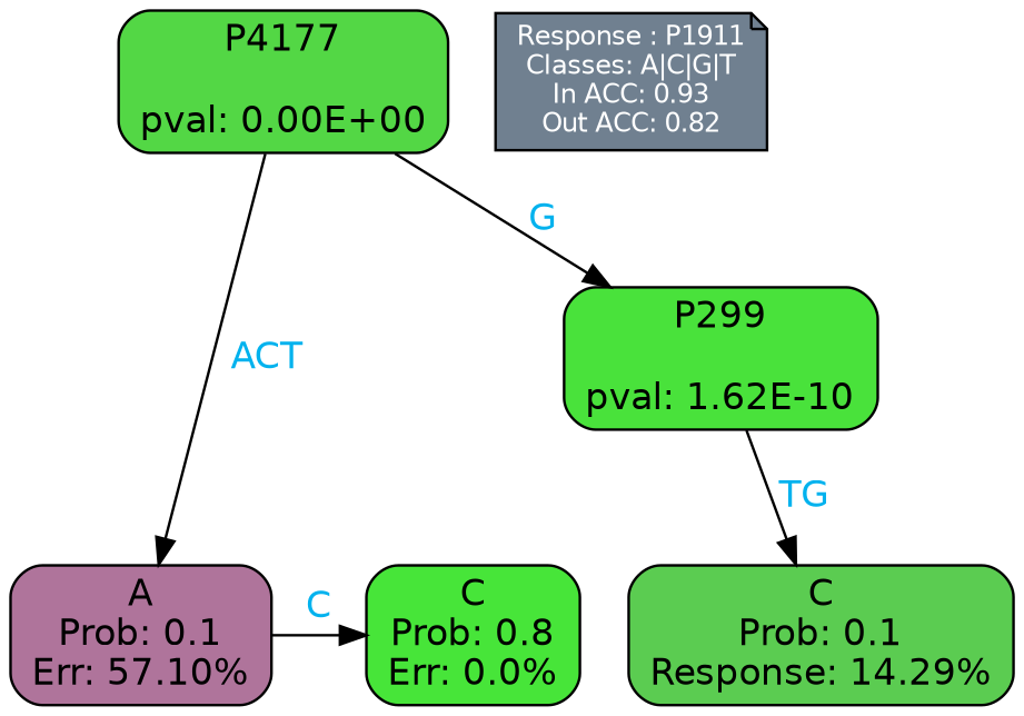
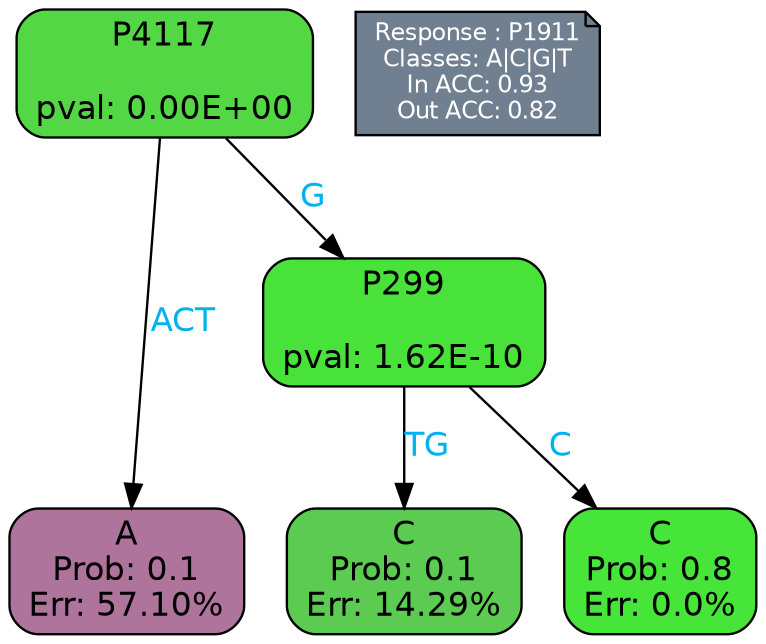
  digraph {
    ranksep=equally
    splines=polylines
    node [color=black fontname=helvetica shape=box style="filled, rounded"]
    edge [fontcolor=deepskyblue2 fontname=helvetica]
    n1 [fillcolor="#af749b" label="A\nProb: 0.1\nErr: 57.10%"]
-   n2 [fillcolor="#5bcc51" label="C\nProb: 0.1\nResponse: 14.29%"]
+   n2 [fillcolor="#5bcc51" label="C\nProb: 0.1\nErr: 14.29%"]
    n3 [fillcolor="#47e539" label="C\nProb: 0.8\nErr: 0.0%"]
    n4 [align=left fillcolor=slategray fontcolor=white fontsize=10 label="Response : P1911\nClasses: A|C|G|T\nIn ACC: 0.93\nOut ACC: 0.82\n" shape=note style=filled]
-   n5 [fillcolor="#53d745" label="P4177\n\npval: 0.00E+00"]
+   n5 [fillcolor="#53d745" label="P4117\n\npval: 0.00E+00"]
    n6 [fillcolor="#49e23b" label="P299\n\npval: 1.62E-10"]
    subgraph sub_1 {
      rank=same
      n1
      n2
      n3
    }
    subgraph sub_2 {
      rank=same
      n4
      n5
    }
    n5 -> n1 [label=ACT]
    n5 -> n6 [label=G]
    n6 -> n2 [label=TG]
-   n1 -> n3 [label=C]
+   n6 -> n3 [label=C]
  }
